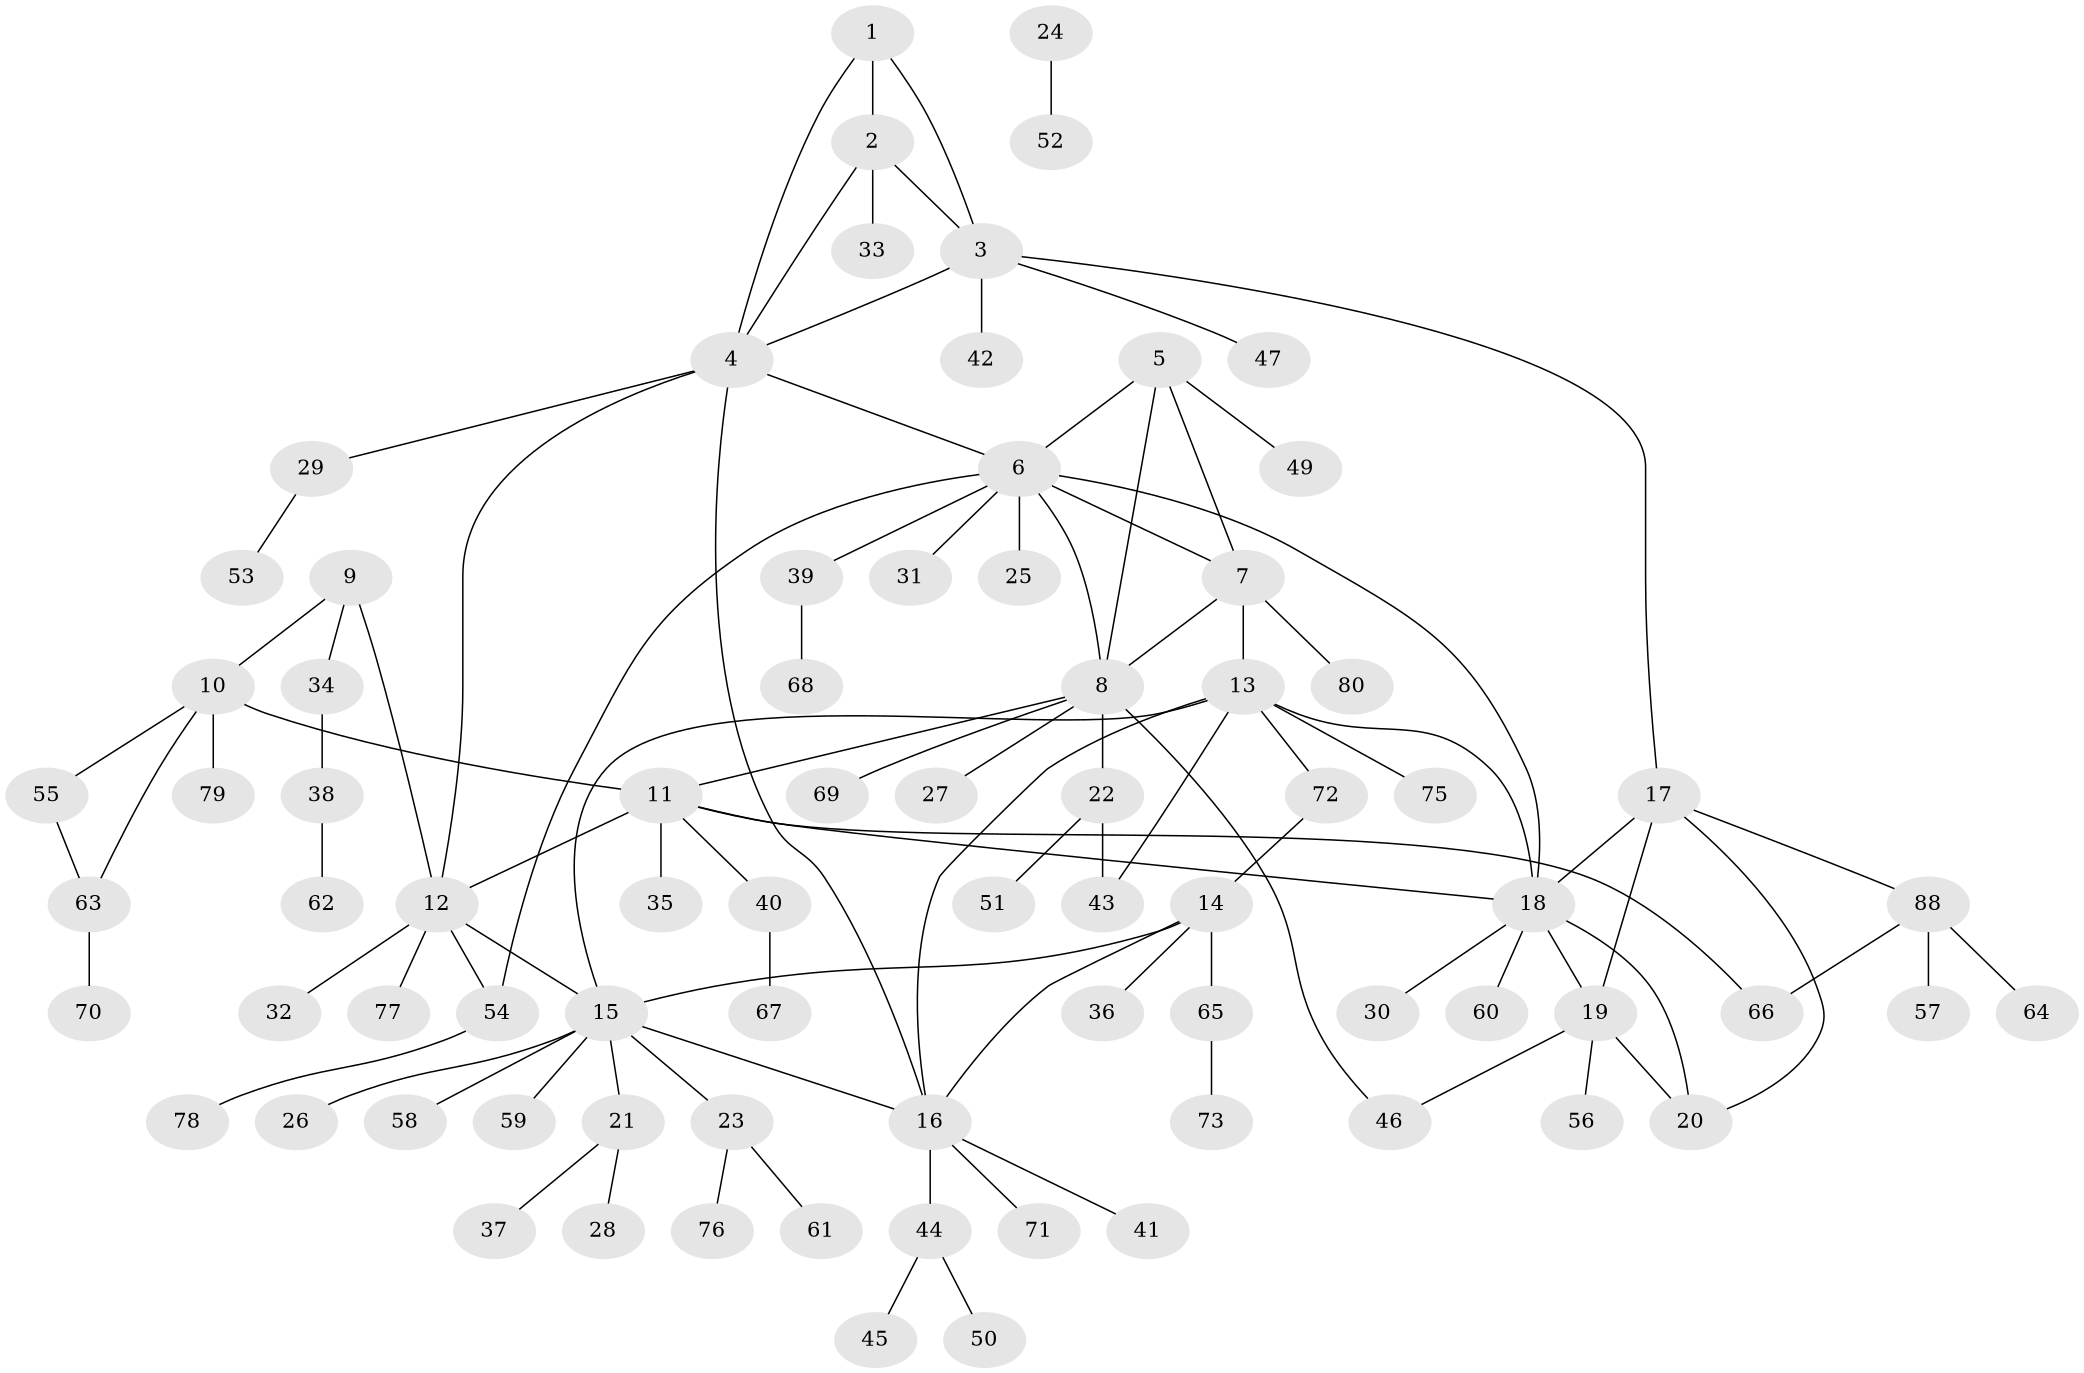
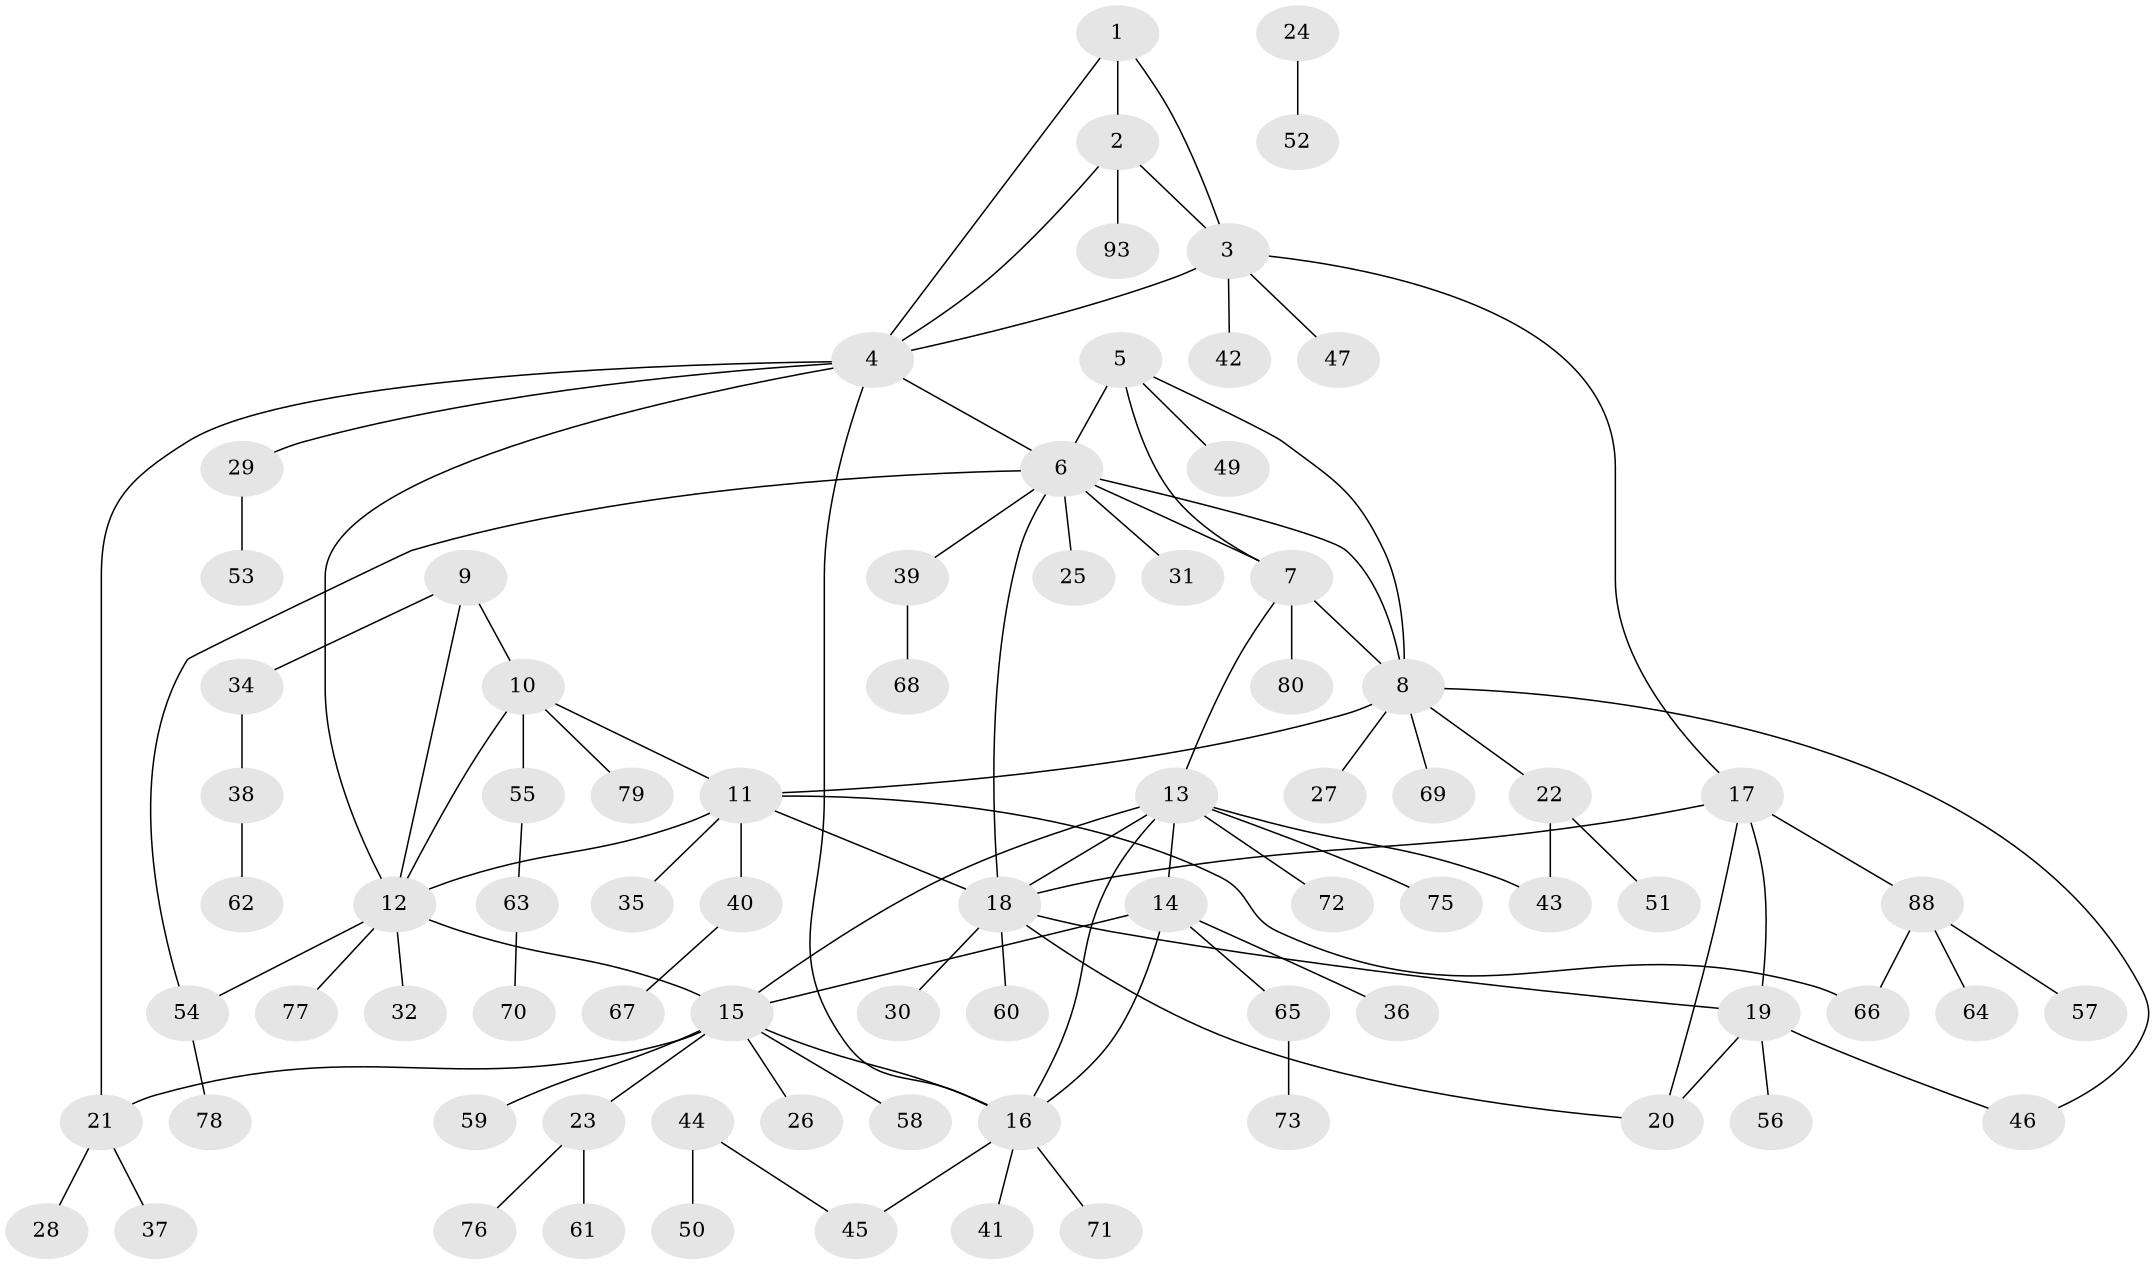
  graph {
    node [color=gray90 style=filled]
    1
    2
    3
    4
-   33
+   33 [label=93]
    17
    42
    47
    6
    12
    16
    21
    29
    18
    19
    20
    n17 [label=88]
    7
    8
    25
    31
    39
    54
    15
    32
    77
    41
    44
    71
    28
    37
    53
    5
    49
    13
    80
    11
    22
    27
    46
    69
    30
    60
    68
    78
    14
    43
    72
    75
    35
    40
    66
    51
    9
    10
    34
    55
    79
    38
    63
    67
    23
    26
    58
    59
    36
    65
    73
    61
    76
    45
    50
    56
    57
    64
    24
    52
    62
    70
    1 -- 2
    1 -- 3
    1 -- 4
    2 -- 3
    2 -- 4
    2 -- 33
    3 -- 4
    3 -- 17
    3 -- 42
    3 -- 47
    4 -- 6
    4 -- 12
    4 -- 16
+   4 -- 21
    4 -- 29
    17 -- 18
    17 -- 19
    17 -- 20
    17 -- n17
    6 -- 18
    6 -- 7
    6 -- 8
    6 -- 25
    6 -- 31
    6 -- 39
    6 -- 54
    12 -- 54
    12 -- 15
    12 -- 32
    12 -- 77
    16 -- 41
-   16 -- 44
+   16 -- 45
    16 -- 71
    21 -- 28
    21 -- 37
    29 -- 53
    18 -- 19
    18 -- 20
    18 -- 30
    18 -- 60
    19 -- 20
    19 -- 46
    19 -- 56
    n17 -- 66
    n17 -- 57
    n17 -- 64
    7 -- 8
    7 -- 13
    7 -- 80
    8 -- 11
    8 -- 22
    8 -- 27
    8 -- 46
    8 -- 69
    39 -- 68
    54 -- 78
    15 -- 16
    15 -- 21
    15 -- 23
    15 -- 26
    15 -- 58
    15 -- 59
    44 -- 45
    44 -- 50
    5 -- 6
    5 -- 7
    5 -- 8
    5 -- 49
    13 -- 16
    13 -- 18
    13 -- 15
-   72 -- 14
+   13 -- 14
    13 -- 43
    13 -- 72
    13 -- 75
    11 -- 12
    11 -- 18
    11 -- 35
    11 -- 40
    11 -- 66
    22 -- 43
    22 -- 51
    14 -- 16
    14 -- 15
    14 -- 36
    14 -- 65
    40 -- 67
    9 -- 12
    9 -- 10
    9 -- 34
-   10 -- 63
+   10 -- 12
    10 -- 11
    10 -- 55
    10 -- 79
    34 -- 38
    55 -- 63
    38 -- 62
    63 -- 70
    23 -- 61
    23 -- 76
    65 -- 73
    24 -- 52
  }
